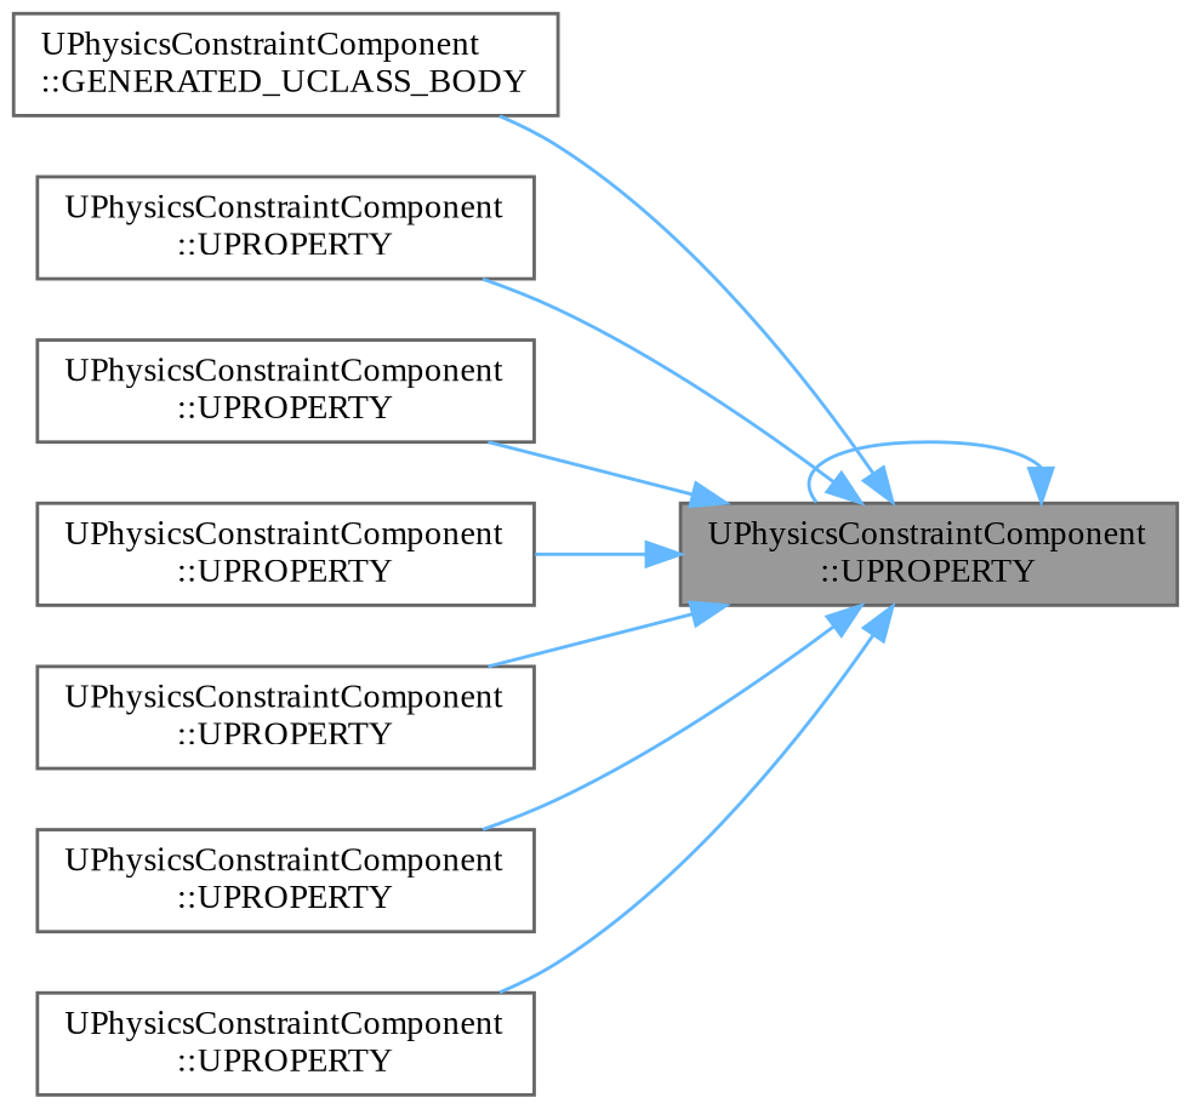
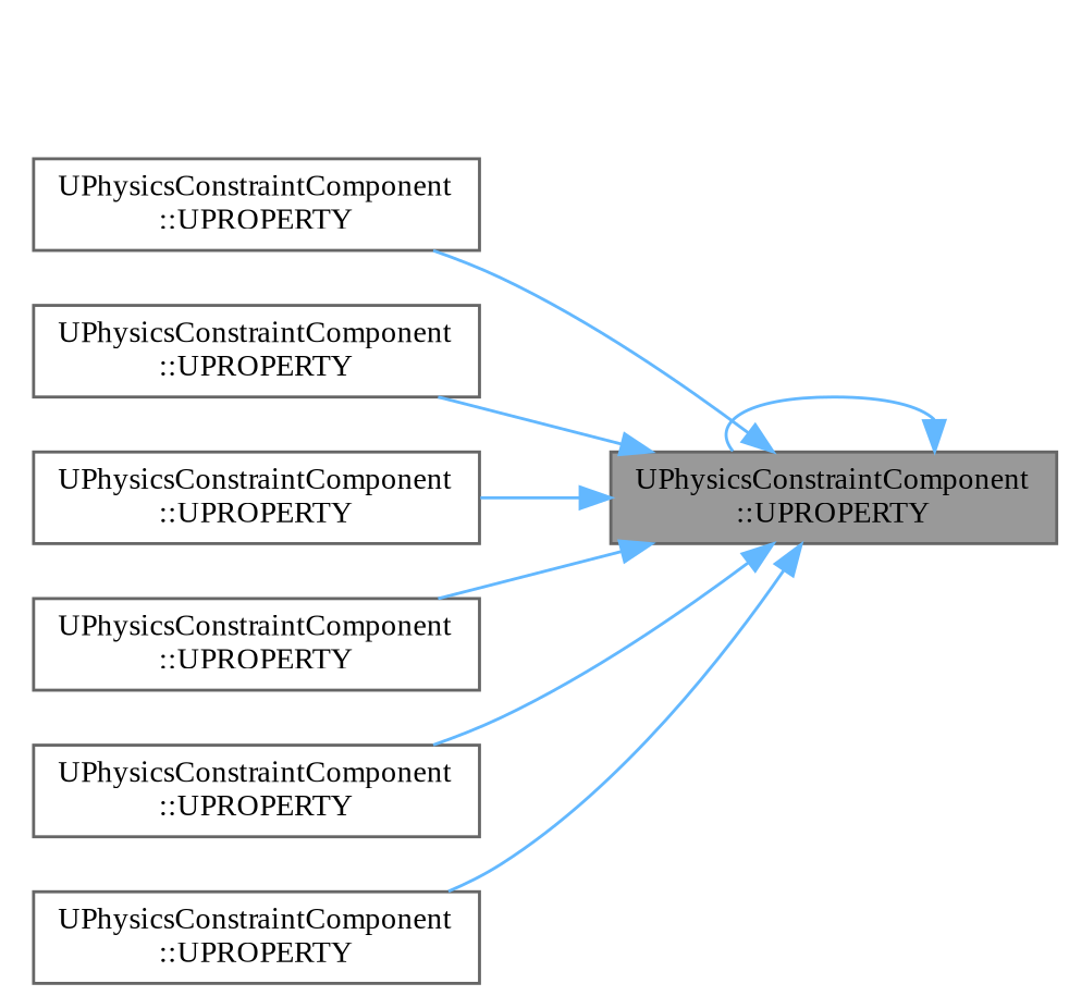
  digraph {
    rankdir=RL
    fontname="Liberation Serif"
    node [color=grey40 fillcolor=white fontname="Liberation Serif" fontsize=10 shape=box style=filled]
    edge [color=steelblue1 dir=back fontname="Liberation Serif" fontsize=10 labelfontname=Helvetica labelfontsize=10 style=solid]
    n1 [color=gray40 fillcolor=grey60 fontcolor=black height=0.2 label="UPhysicsConstraintComponent\l::UPROPERTY" width=0.4]
-   n2 [height=0.2 label="UPhysicsConstraintComponent\l::GENERATED_UCLASS_BODY" width=0.4]
    n3 [height=0.2 label="UPhysicsConstraintComponent\l::UPROPERTY" width=0.4]
    n4 [height=0.2 label="UPhysicsConstraintComponent\l::UPROPERTY" width=0.4]
    n5 [height=0.2 label="UPhysicsConstraintComponent\l::UPROPERTY" width=0.4]
    n6 [height=0.2 label="UPhysicsConstraintComponent\l::UPROPERTY" width=0.4]
    n7 [height=0.2 label="UPhysicsConstraintComponent\l::UPROPERTY" width=0.4]
    n8 [height=0.2 label="UPhysicsConstraintComponent\l::UPROPERTY" width=0.4]
    n1 -> n1
-   n1 -> n2
    n1 -> n3
    n1 -> n4
    n1 -> n5
    n1 -> n6
    n1 -> n7
    n1 -> n8
  }
